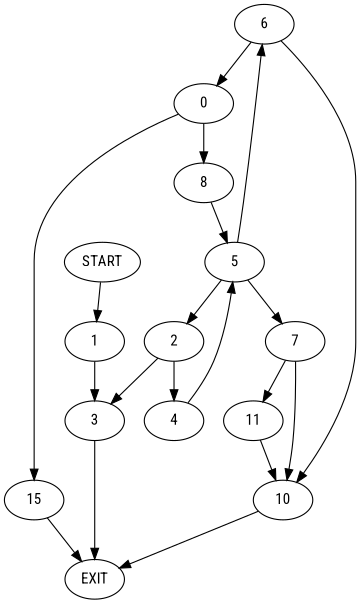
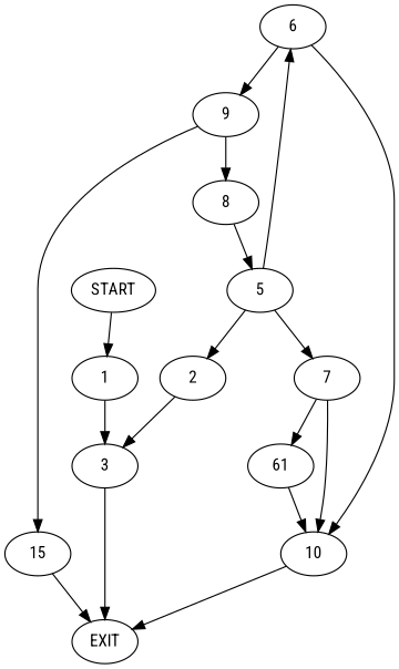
  digraph {
    fontname="Roboto Condensed"
    node [fontname="Roboto Condensed"]
    edge [fontname="Roboto Condensed"]
    n1 [label=START]
    1
    3
    n4 [label=EXIT]
    2
-   4
    5
    6
    7
-   9 [label=0]
+   9
    10
-   11
+   11 [label=61]
    8
    n14 [label=15]
    n1 -> 1
    1 -> 3
    3 -> n4
    2 -> 3
-   2 -> 4
-   4 -> 5
    5 -> 2
    5 -> 6
    5 -> 7
    6 -> 9
    6 -> 10
    7 -> 10
    7 -> 11
    9 -> 8
    9 -> n14
    10 -> n4
    11 -> 10
    8 -> 5
    n14 -> n4
  }
